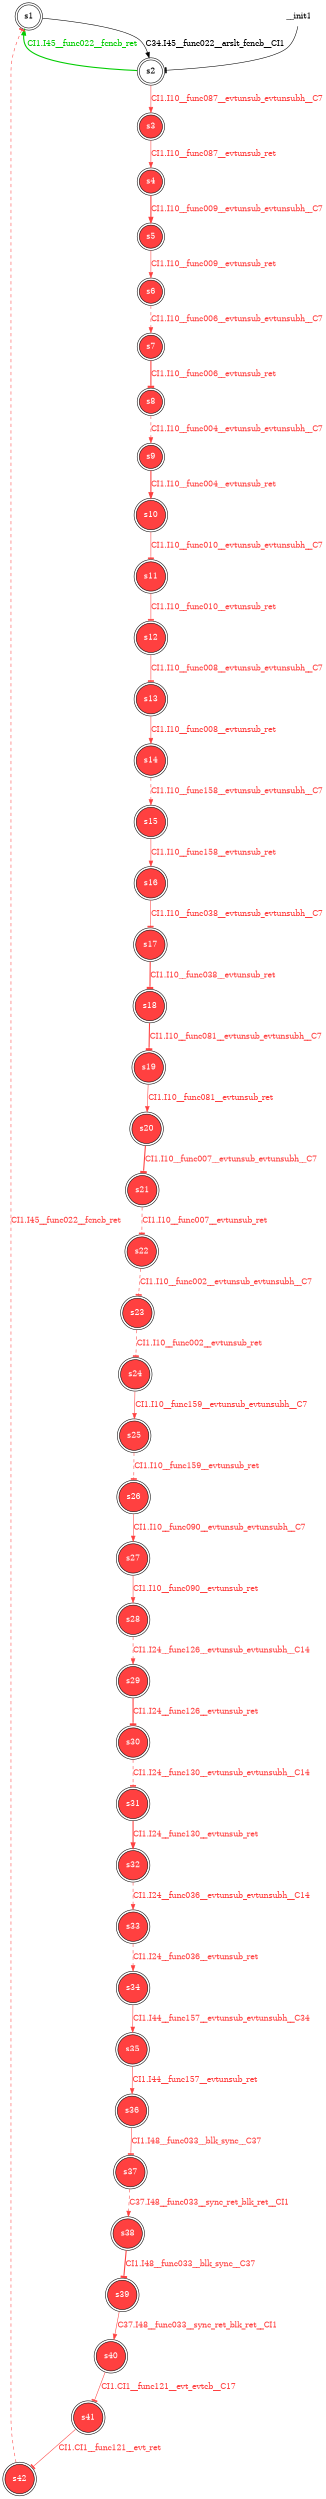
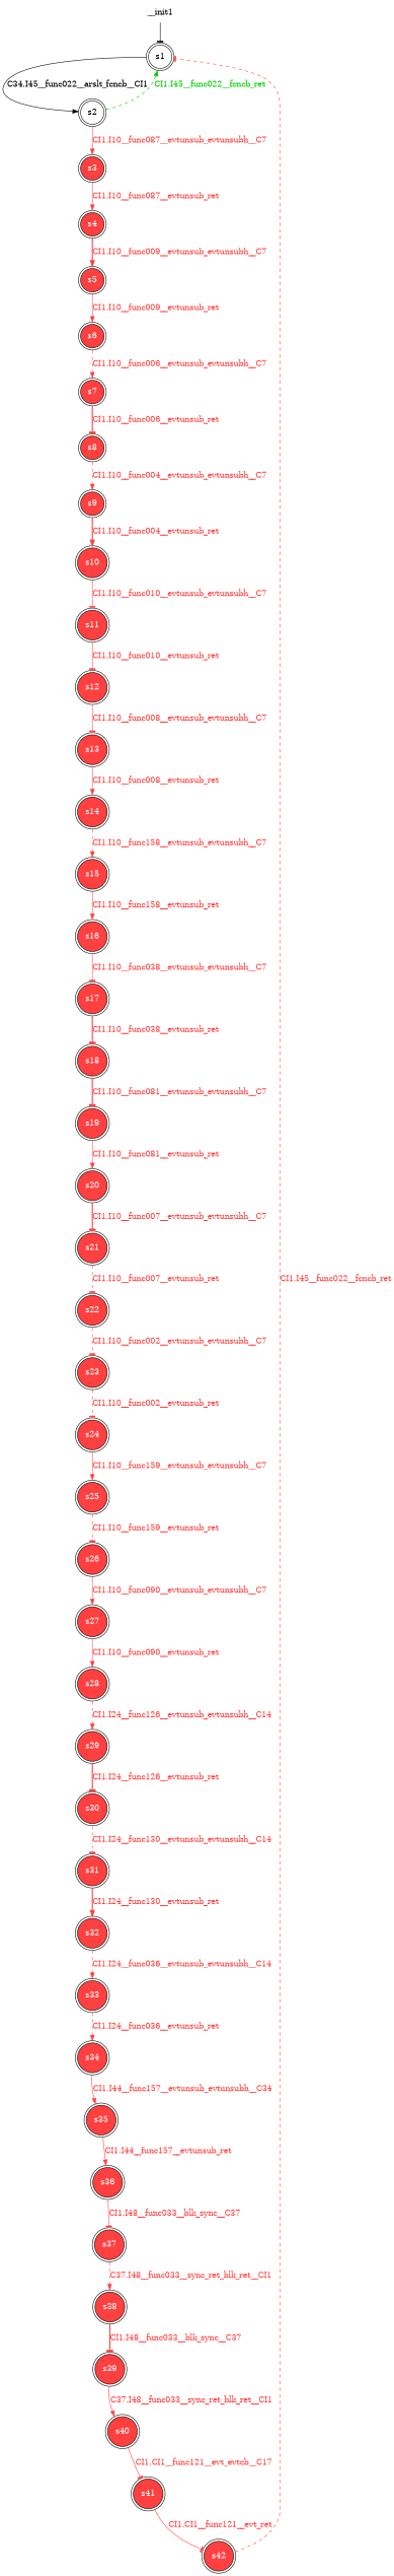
  digraph {
    node [shape=doublecircle fillcolor="#ff4040" fontcolor="#ffffff" style=filled]
    edge [arrowhead=normal style=solid color="#ff4040"]
    n1 [label=<s1> fillcolor="" fontcolor="" style=""]
    n2 [label=<s2> fillcolor="" fontcolor="" style=""]
    n3 [label=<s3>]
    n4 [label=<s4>]
    n5 [label=<s5>]
    n6 [label=<s6>]
    n7 [label=<s7>]
    n8 [label=<s8>]
    n9 [label=<s9>]
    n10 [label=<s10>]
    n11 [label=<s11>]
    n12 [label=<s12>]
    n13 [label=<s13>]
    n14 [label=<s14>]
    n15 [label=<s15>]
    n16 [label=<s16>]
    n17 [label=<s17>]
    n18 [label=<s18>]
    n19 [label=<s19>]
    n20 [label=<s20>]
    n21 [label=<s21>]
    n22 [label=<s22>]
    n23 [label=<s23>]
    n24 [label=<s24>]
    n25 [label=<s25>]
    n26 [label=<s26>]
    n27 [label=<s27>]
    n28 [label=<s28>]
    n29 [label=<s29>]
    n30 [label=<s30>]
    n31 [label=<s31>]
    n32 [label=<s32>]
    n33 [label=<s33>]
    n34 [label=<s34>]
    n35 [label=<s35>]
    n36 [label=<s36>]
    n37 [label=<s37>]
    n38 [label=<s38>]
    n39 [label=<s39>]
    n40 [label=<s40>]
    n41 [label=<s41>]
    n42 [label=<s42>]
    __init1 [color=red shape=none fillcolor="" fontcolor="" style=""]
    n1 -> n2 [label=<<font color="#000000">C34.I45__func022__arslt_fcncb__CI1</font>> color=""]
-   n2 -> n1 [color="#00cc00" label=<<font color="#00cc00">CI1.I45__func022__fcncb_ret</font>> style=bold]
+   n2 -> n1 [color="#00cc00" label=<<font color="#00cc00">CI1.I45__func022__fcncb_ret</font>> style=dashed]
    n2 -> n3 [label=<<font color="#ff4040">CI1.I10__func087__evtunsub_evtunsubh__C7</font>>]
    n3 -> n4 [label=<<font color="#ff4040">CI1.I10__func087__evtunsub_ret</font>>]
    n4 -> n5 [label=<<font color="#ff4040">CI1.I10__func009__evtunsub_evtunsubh__C7</font>> style=bold]
    n5 -> n6 [label=<<font color="#ff4040">CI1.I10__func009__evtunsub_ret</font>>]
    n6 -> n7 [label=<<font color="#ff4040">CI1.I10__func006__evtunsub_evtunsubh__C7</font>> style=dashed]
    n7 -> n8 [arrowhead=tee label=<<font color="#ff4040">CI1.I10__func006__evtunsub_ret</font>> style=bold]
    n8 -> n9 [label=<<font color="#ff4040">CI1.I10__func004__evtunsub_evtunsubh__C7</font>> style=dashed]
    n9 -> n10 [label=<<font color="#ff4040">CI1.I10__func004__evtunsub_ret</font>> style=bold]
    n10 -> n11 [arrowhead=tee label=<<font color="#ff4040">CI1.I10__func010__evtunsub_evtunsubh__C7</font>>]
    n11 -> n12 [arrowhead=tee label=<<font color="#ff4040">CI1.I10__func010__evtunsub_ret</font>>]
    n12 -> n13 [arrowhead=tee label=<<font color="#ff4040">CI1.I10__func008__evtunsub_evtunsubh__C7</font>>]
    n13 -> n14 [label=<<font color="#ff4040">CI1.I10__func008__evtunsub_ret</font>>]
    n14 -> n15 [label=<<font color="#ff4040">CI1.I10__func158__evtunsub_evtunsubh__C7</font>> style=dashed]
    n15 -> n16 [label=<<font color="#ff4040">CI1.I10__func158__evtunsub_ret</font>>]
    n16 -> n17 [arrowhead=tee label=<<font color="#ff4040">CI1.I10__func038__evtunsub_evtunsubh__C7</font>>]
    n17 -> n18 [arrowhead=tee label=<<font color="#ff4040">CI1.I10__func038__evtunsub_ret</font>> style=bold]
    n18 -> n19 [arrowhead=tee label=<<font color="#ff4040">CI1.I10__func081__evtunsub_evtunsubh__C7</font>> style=bold]
    n19 -> n20 [label=<<font color="#ff4040">CI1.I10__func081__evtunsub_ret</font>>]
    n20 -> n21 [arrowhead=tee label=<<font color="#ff4040">CI1.I10__func007__evtunsub_evtunsubh__C7</font>> style=bold]
    n21 -> n22 [arrowhead=tee label=<<font color="#ff4040">CI1.I10__func007__evtunsub_ret</font>> style=dashed]
    n22 -> n23 [arrowhead=tee label=<<font color="#ff4040">CI1.I10__func002__evtunsub_evtunsubh__C7</font>> style=dashed]
    n23 -> n24 [arrowhead=tee label=<<font color="#ff4040">CI1.I10__func002__evtunsub_ret</font>> style=dashed]
    n24 -> n25 [label=<<font color="#ff4040">CI1.I10__func159__evtunsub_evtunsubh__C7</font>>]
    n25 -> n26 [arrowhead=tee label=<<font color="#ff4040">CI1.I10__func159__evtunsub_ret</font>> style=dashed]
    n26 -> n27 [label=<<font color="#ff4040">CI1.I10__func090__evtunsub_evtunsubh__C7</font>>]
    n27 -> n28 [label=<<font color="#ff4040">CI1.I10__func090__evtunsub_ret</font>>]
    n28 -> n29 [label=<<font color="#ff4040">CI1.I24__func126__evtunsub_evtunsubh__C14</font>> style=dashed]
    n29 -> n30 [arrowhead=tee label=<<font color="#ff4040">CI1.I24__func126__evtunsub_ret</font>> style=bold]
    n30 -> n31 [arrowhead=tee label=<<font color="#ff4040">CI1.I24__func130__evtunsub_evtunsubh__C14</font>> style=dashed]
    n31 -> n32 [label=<<font color="#ff4040">CI1.I24__func130__evtunsub_ret</font>> style=bold]
    n32 -> n33 [label=<<font color="#ff4040">CI1.I24__func036__evtunsub_evtunsubh__C14</font>> style=dashed]
    n33 -> n34 [label=<<font color="#ff4040">CI1.I24__func036__evtunsub_ret</font>> style=dashed]
    n34 -> n35 [label=<<font color="#ff4040">CI1.I44__func157__evtunsub_evtunsubh__C34</font>>]
    n35 -> n36 [label=<<font color="#ff4040">CI1.I44__func157__evtunsub_ret</font>>]
    n36 -> n37 [arrowhead=tee label=<<font color="#ff4040">CI1.I48__func033__blk_sync__C37</font>>]
    n37 -> n38 [label=<<font color="#ff4040">C37.I48__func033__sync_ret_blk_ret__CI1</font>> style=dashed]
    n38 -> n39 [arrowhead=tee label=<<font color="#ff4040">CI1.I48__func033__blk_sync__C37</font>> style=bold]
    n39 -> n40 [label=<<font color="#ff4040">C37.I48__func033__sync_ret_blk_ret__CI1</font>>]
    n40 -> n41 [arrowhead=tee label=<<font color="#ff4040">CI1.CI1__func121__evt_evtcb__C17</font>>]
    n41 -> n42 [arrowhead=tee label=<<font color="#ff4040">CI1.CI1__func121__evt_ret</font>>]
    n42 -> n1 [arrowhead=tee label=<<font color="#ff4040">CI1.I45__func022__fcncb_ret</font>> style=dashed]
-   __init1 -> n2 [arrowhead=tee color=""]
+   __init1 -> n1 [arrowhead=tee color=""]
  }
